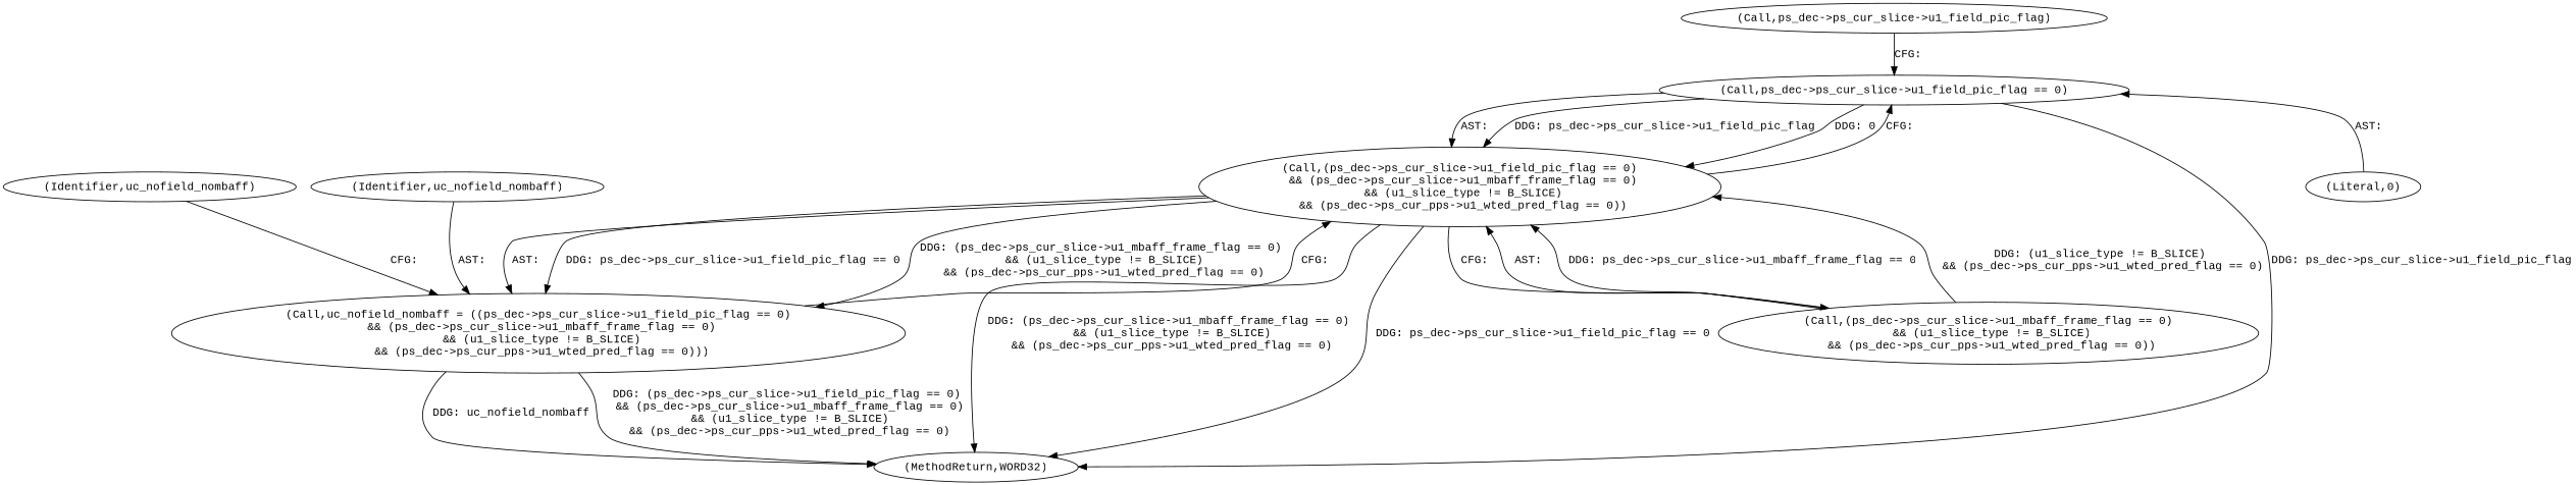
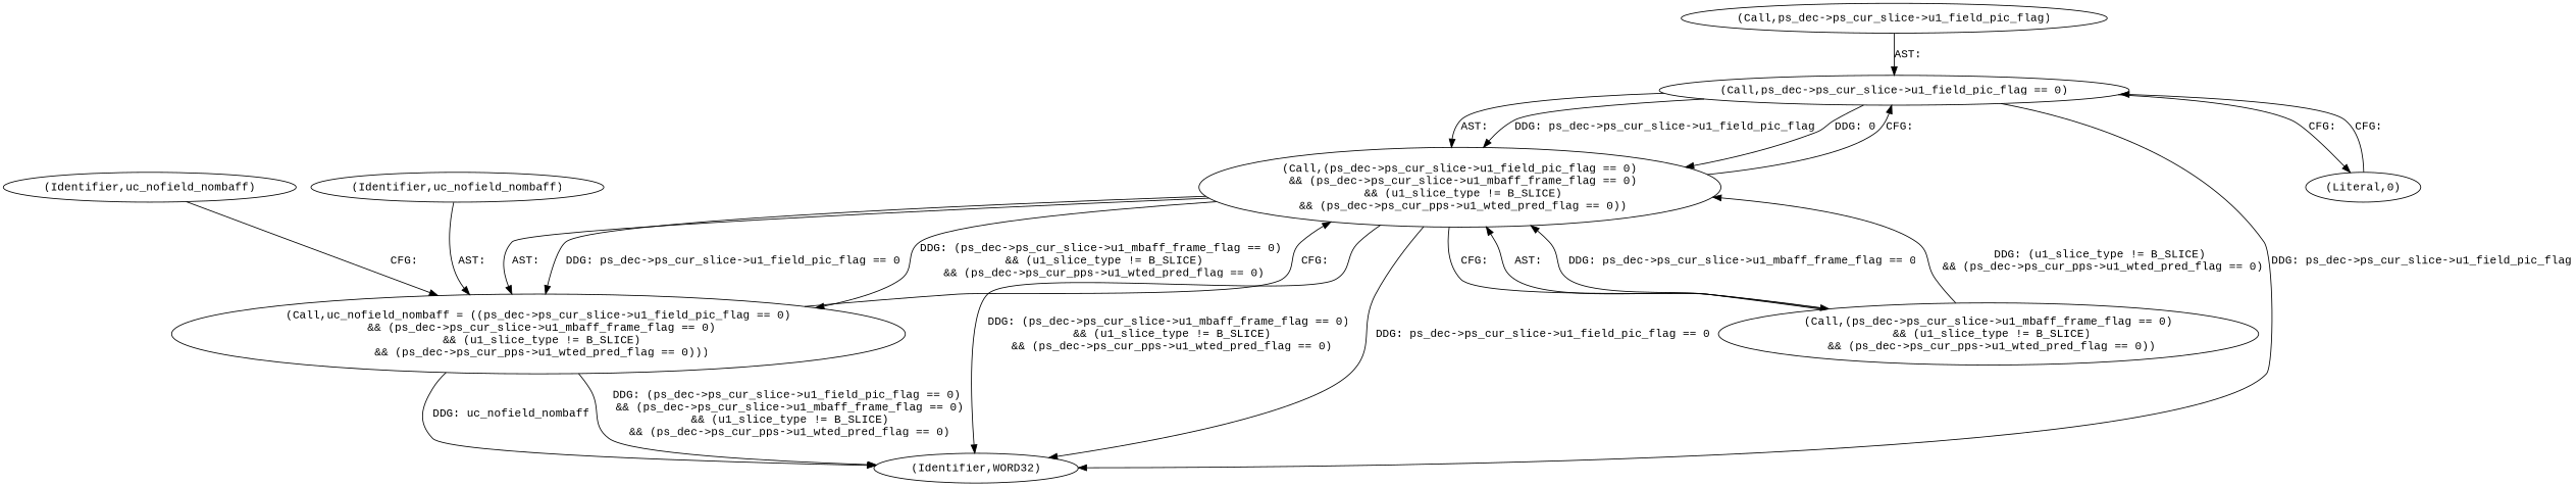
  digraph {
    fontname="Liberation Mono"
    node [fontname="Liberation Mono"]
    edge [fontname="Liberation Mono"]
    n1 [label="(Call,ps_dec->ps_cur_slice->u1_field_pic_flag == 0)"]
    n2 [label="(Call,(ps_dec->ps_cur_slice->u1_field_pic_flag == 0)\n && (ps_dec->ps_cur_slice->u1_mbaff_frame_flag == 0)\n && (u1_slice_type != B_SLICE)\n && (ps_dec->ps_cur_pps->u1_wted_pred_flag == 0))"]
-   n3 [label="(MethodReturn,WORD32)"]
+   n3 [label="(Identifier,WORD32)"]
    n4 [label="(Literal,0)"]
    n5 [label="(Call,uc_nofield_nombaff = ((ps_dec->ps_cur_slice->u1_field_pic_flag == 0)\n && (ps_dec->ps_cur_slice->u1_mbaff_frame_flag == 0)\n && (u1_slice_type != B_SLICE)\n && (ps_dec->ps_cur_pps->u1_wted_pred_flag == 0)))"]
    n6 [label="(Call,(ps_dec->ps_cur_slice->u1_mbaff_frame_flag == 0)\n && (u1_slice_type != B_SLICE)\n && (ps_dec->ps_cur_pps->u1_wted_pred_flag == 0))"]
    n7 [label="(Identifier,uc_nofield_nombaff)"]
    n8 [label="(Call,ps_dec->ps_cur_slice->u1_field_pic_flag)"]
    n9 [label="(Identifier,uc_nofield_nombaff)"]
    n1 -> n2 [label="AST: "]
    n1 -> n2 [label="DDG: ps_dec->ps_cur_slice->u1_field_pic_flag"]
    n1 -> n2 [label="DDG: 0"]
    n1 -> n3 [label="DDG: ps_dec->ps_cur_slice->u1_field_pic_flag"]
+   n1 -> n4 [label="CFG: "]
    n2 -> n1 [label="CFG: "]
    n2 -> n3 [label="DDG: (ps_dec->ps_cur_slice->u1_mbaff_frame_flag == 0)\n && (u1_slice_type != B_SLICE)\n && (ps_dec->ps_cur_pps->u1_wted_pred_flag == 0)"]
    n2 -> n3 [label="DDG: ps_dec->ps_cur_slice->u1_field_pic_flag == 0"]
    n2 -> n5 [label="AST: "]
    n2 -> n5 [label="DDG: ps_dec->ps_cur_slice->u1_field_pic_flag == 0"]
    n2 -> n5 [label="DDG: (ps_dec->ps_cur_slice->u1_mbaff_frame_flag == 0)\n && (u1_slice_type != B_SLICE)\n && (ps_dec->ps_cur_pps->u1_wted_pred_flag == 0)"]
    n2 -> n6 [label="CFG: "]
-   n4 -> n1 [label="AST: "]
+   n4 -> n1 [label="CFG: "]
    n5 -> n2 [label="CFG: "]
    n5 -> n3 [label="DDG: uc_nofield_nombaff"]
    n5 -> n3 [label="DDG: (ps_dec->ps_cur_slice->u1_field_pic_flag == 0)\n && (ps_dec->ps_cur_slice->u1_mbaff_frame_flag == 0)\n && (u1_slice_type != B_SLICE)\n && (ps_dec->ps_cur_pps->u1_wted_pred_flag == 0)"]
    n6 -> n2 [label="AST: "]
    n6 -> n2 [label="DDG: ps_dec->ps_cur_slice->u1_mbaff_frame_flag == 0"]
    n6 -> n2 [label="DDG: (u1_slice_type != B_SLICE)\n && (ps_dec->ps_cur_pps->u1_wted_pred_flag == 0)"]
    n7 -> n5 [label="CFG: "]
-   n8 -> n1 [label="CFG: "]
+   n8 -> n1 [label="AST: "]
    n9 -> n5 [label="AST: "]
  }
